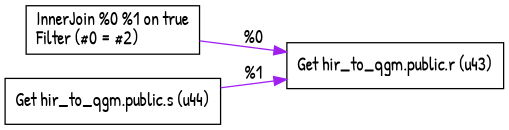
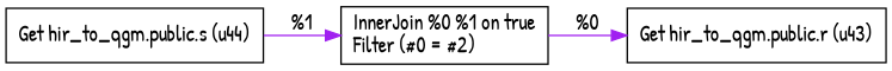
  digraph {
    fontname="Patrick Hand"
    rankdir=LR
    node [fontname="Patrick Hand" shape=record]
    edge [color=purple fontname="Patrick Hand"]
    n1 [label="Get hir_to_qgm.public.r (u43)\l"]
    n2 [label="InnerJoin %0 %1 on true\lFilter (#0 = #2)\l"]
    n3 [label="Get hir_to_qgm.public.s (u44)\l"]
    n2 -> n1 [label="%0\l"]
-   n3 -> n1 [label="%1\l"]
+   n3 -> n2 [label="%1\l"]
  }
